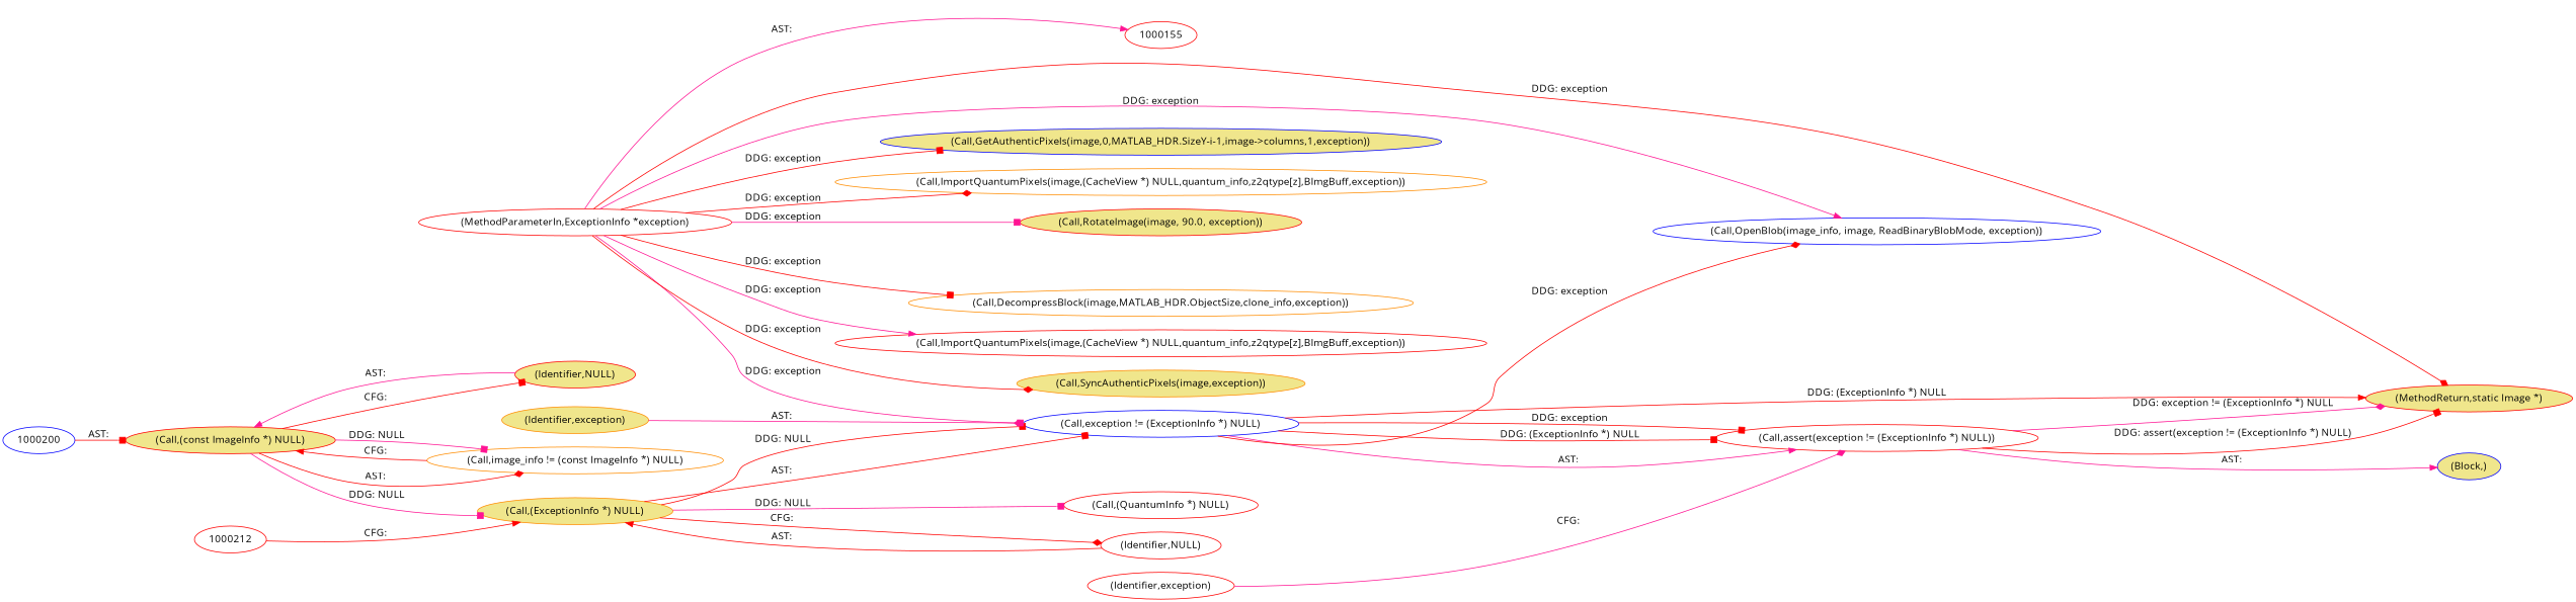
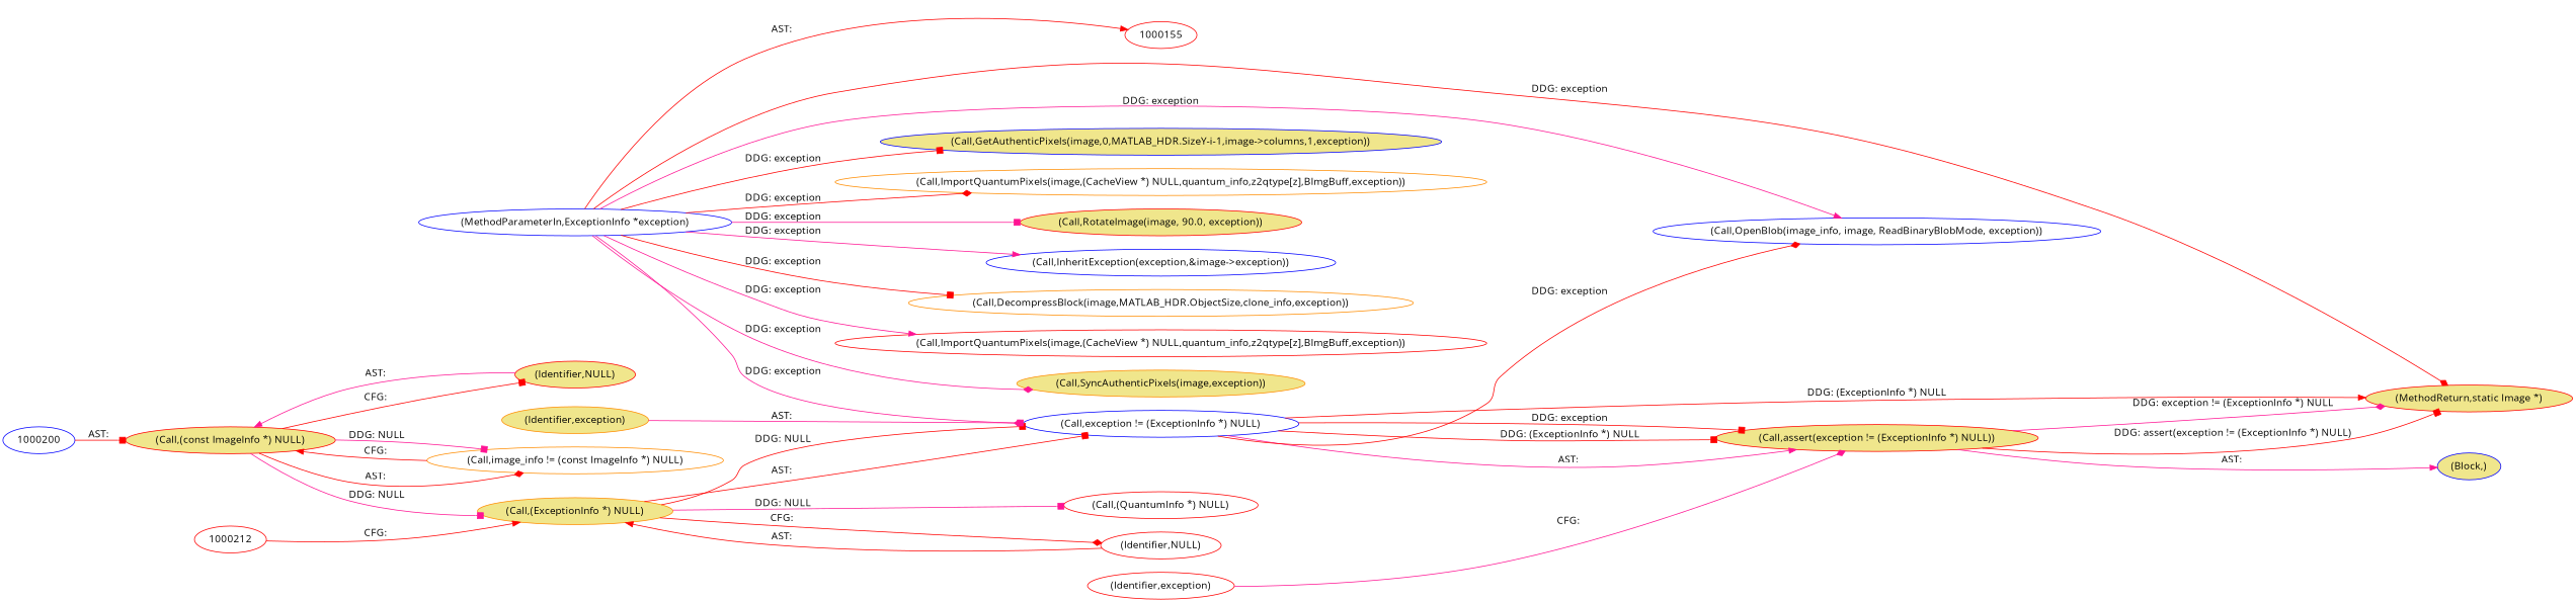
  digraph {
    fontname="Open Sans"
    rankdir=LR
    node [color=red fillcolor=white fontname="Open Sans" style=filled]
    edge [arrowhead=box color=red fontname="Open Sans"]
-   n1 [label="(Call,assert(exception != (ExceptionInfo *) NULL))"]
+   n1 [fillcolor=khaki label="(Call,assert(exception != (ExceptionInfo *) NULL))"]
    n2 [fillcolor=khaki label="(MethodReturn,static Image *)"]
    n3 [color=blue fillcolor=khaki label="(Block,)"]
    n4 [color=blue label="(Call,exception != (ExceptionInfo *) NULL)"]
    n5 [color=blue label="(Call,OpenBlob(image_info, image, ReadBinaryBlobMode, exception))"]
    n6 [color=darkorange fillcolor=khaki label="(Call,(ExceptionInfo *) NULL)"]
    n7 [label="(Identifier,NULL)"]
    n8 [label="(Call,(QuantumInfo *) NULL)"]
-   n9 [label="(MethodParameterIn,ExceptionInfo *exception)"]
+   n9 [color=blue label="(MethodParameterIn,ExceptionInfo *exception)"]
    n10 [color=blue fillcolor=khaki label="(Call,GetAuthenticPixels(image,0,MATLAB_HDR.SizeY-i-1,image->columns,1,exception))"]
    n11 [color=darkorange label="(Call,ImportQuantumPixels(image,(CacheView *) NULL,quantum_info,z2qtype[z],BImgBuff,exception))"]
    n12 [fillcolor=khaki label="(Call,RotateImage(image, 90.0, exception))"]
+   n13 [color=blue label="(Call,InheritException(exception,&image->exception))"]
    n14 [color=darkorange label="(Call,DecompressBlock(image,MATLAB_HDR.ObjectSize,clone_info,exception))"]
    n15 [label="(Call,ImportQuantumPixels(image,(CacheView *) NULL,quantum_info,z2qtype[z],BImgBuff,exception))"]
    n16 [color=darkorange fillcolor=khaki label="(Call,SyncAuthenticPixels(image,exception))"]
    1000155
    n18 [fillcolor=khaki label="(Call,(const ImageInfo *) NULL)"]
    n19 [color=darkorange label="(Call,image_info != (const ImageInfo *) NULL)"]
    n20 [fillcolor=khaki label="(Identifier,NULL)"]
    n21 [color=darkorange fillcolor=khaki label="(Identifier,exception)"]
    n22 [label="(Identifier,exception)"]
    1000212
    1000200 [color=blue]
    n1 -> n2 [arrowhead=diamond color=deeppink label="DDG: exception != (ExceptionInfo *) NULL"]
    n1 -> n2 [label="DDG: assert(exception != (ExceptionInfo *) NULL)"]
    n1 -> n3 [arrowhead=normal color=deeppink label="AST: "]
    n4 -> n1 [arrowhead=normal color=deeppink label="AST: "]
    n4 -> n1 [label="DDG: exception"]
    n4 -> n1 [label="DDG: (ExceptionInfo *) NULL"]
    n4 -> n2 [arrowhead=normal label="DDG: (ExceptionInfo *) NULL"]
    n4 -> n5 [arrowhead=diamond label="DDG: exception"]
    n6 -> n4 [label="AST: "]
    n6 -> n4 [label="DDG: NULL"]
    n6 -> n7 [arrowhead=diamond label="CFG: "]
    n6 -> n8 [color=deeppink label="DDG: NULL"]
    n7 -> n6 [arrowhead=normal label="AST: "]
    n9 -> n2 [arrowhead=diamond label="DDG: exception"]
    n9 -> n4 [arrowhead=diamond color=deeppink label="DDG: exception"]
    n9 -> n5 [arrowhead=normal color=deeppink label="DDG: exception"]
    n9 -> n10 [label="DDG: exception"]
    n9 -> n11 [arrowhead=diamond label="DDG: exception"]
    n9 -> n12 [color=deeppink label="DDG: exception"]
+   n9 -> n13 [arrowhead=normal color=deeppink label="DDG: exception"]
    n9 -> n14 [label="DDG: exception"]
    n9 -> n15 [arrowhead=normal color=deeppink label="DDG: exception"]
-   n9 -> n16 [arrowhead=diamond label="DDG: exception"]
-   n9 -> 1000155 [arrowhead=normal color=deeppink label="AST: "]
+   n9 -> n16 [arrowhead=diamond color=deeppink label="DDG: exception"]
+   n9 -> 1000155 [arrowhead=normal label="AST: "]
    n18 -> n6 [color=deeppink label="DDG: NULL"]
    n18 -> n19 [arrowhead=diamond label="AST: "]
    n18 -> n19 [color=deeppink label="DDG: NULL"]
    n18 -> n20 [label="CFG: "]
    n19 -> n18 [arrowhead=normal label="CFG: "]
    n20 -> n18 [arrowhead=normal color=deeppink label="AST: "]
    n21 -> n4 [color=deeppink label="AST: "]
    n22 -> n1 [arrowhead=diamond color=deeppink label="CFG: "]
    1000212 -> n6 [arrowhead=normal label="CFG: "]
    1000200 -> n18 [label="AST: "]
  }
